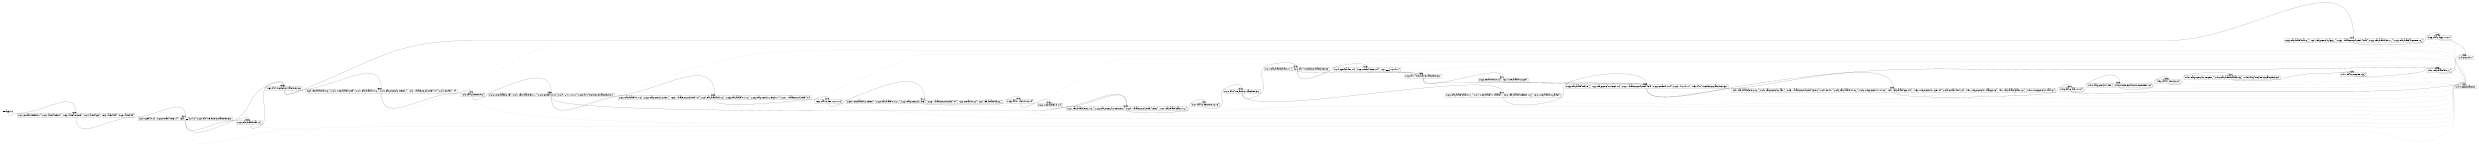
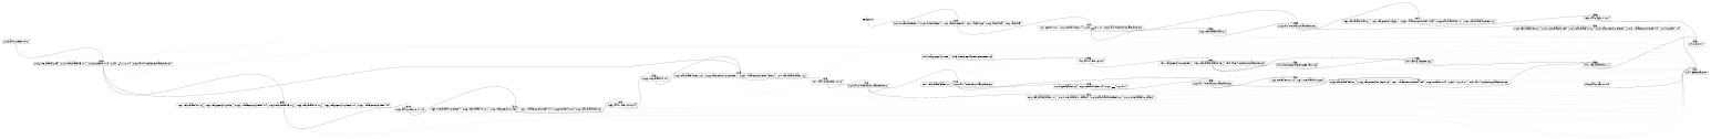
  digraph {
    rankdir=LR
    node [shape=record]
    edge [headport=n tailport=s]
    n1 [label=BB_apply473 shape=none]
    n2 [label="{21821: constant[undefined,v1]|21822: vardecl['selector']|21823: vardecl['response']|21824: vardecl['type']|21825: vardecl['self']|21826: vardecl['off']}"]
    n3 [label="{21827: typeof['url',v3]|21828: constant[\"string\",v4]|21829: !==[v3,v4,v2]|21830: if[v2](true-block:7502,false-block:7503)}"]
    n4 [label="{21832: if[v2](true-block:7504,false-block:7506)}"]
    n5 [label="{21831: read-variable['_load',v2,-]}"]
    n6 [label="{21914: exceptional-return}"]
    n7 [label="{21833: read-variable['_load',v6,-]|21834: read-property[v6,'apply',-]|21835: \<variable-non-null-undef\>['_load']|21836: read-variable['this',v7,-]|21837: read-variable['arguments',v8,-]}"]
    n8 [label="{21839: read-variable['this',v5,-]|21840: write-variable[v5,'self']*|21841: read-variable['url',v8,-]|21842: read-property[v8,'indexOf',-]|21843: \<variable-non-null-undef\>['url']|21844: constant[\" \",v9]}"]
    n9 [label="{21838: call[v6,'apply',v7,v8,v1]}"]
    n10 [label="{21845: call[v8,'indexOf',v9,v6]}"]
    n11 [label="{21913: return[v1]}"]
    n12 [label="{21846: write-variable[v6,'off']*|21847: read-variable['off',v11,-]|21848: constant[0.0,v12]|21849: \>=[v11,v12,v10]|21850: if[v10](true-block:7509,false-block:7514)}"]
    n13 [label="{21851: read-variable['url',v15,-]|21852: read-property[v15,'slice',-]|21853: \<variable-non-null-undef\>['url']|21854: read-variable['off',v16,-]|21855: read-variable['url',v18,-]|21856: read-property[v18,'length',v17]|21857: \<variable-non-null-undef\>['url']}"]
    n14 [label="{21867: read-variable['jQuery',v15,-]|21868: read-property[v15,'isFunction',-]|21869: \<variable-non-null-undef\>['jQuery']|21870: read-variable['params',v16,-]}"]
    n15 [label="{21858: call[v15,'slice',v16,v17,v13]}"]
    n16 [label="{21871: call[v15,'isFunction',v16,v13]}"]
    n17 [label="{21859: write-variable[v13,'selector']*|21860: read-variable['url',v21,-]|21861: read-property[v21,'slice',-]|21862: \<variable-non-null-undef\>['url']|21863: constant[0.0,v22]|21864: read-variable['off',v23,-]}"]
    n18 [label="{21872: if[v13](true-block:7517,false-block:7518)}"]
    n19 [label="{21865: call[v21,'slice',v22,v23,v19]}"]
    n20 [label="{21866: write-variable[v19,'url']*}"]
    n21 [label="{21873: read-variable['params',v17,-]|21874: write-variable[v17,'callback']*|21875: read-variable['undefined',v18,-]|21876: write-variable[v18,'params']*}"]
    n22 [label="{21877: read-variable['params',v17,-]|21878: if[v17](true-block:7519,false-block:7520)}"]
    n23 [label="{21885: read-variable['self',v20,-]|21886: read-property[v20,'length',v18]|21887: \<variable-non-null-undef\>['self']|21888: constant[0.0,v19]|21889: \>[v18,v19,v17]|21890: if[v17](true-block:7523,false-block:7530)}"]
    n24 [label="{21882: if[v17](true-block:7521,false-block:7522)}"]
    n25 [label="{21879: typeof['params',v18]|21880: constant[\"object\",v19]|21881: ===[v18,v19,v17]}"]
-   n26 [label="{21891: read-variable['jQuery',v26,-]|21892: read-property[v26,'ajax',-]|21893: \<variable-non-null-undef\>['jQuery']|21894: new[v27]|21895: read-variable['url',v28,-]|21896: write-property[v27,'url',v28]|21897: read-variable['type',v29,-]|21898: write-property[v27,'type',v29]|21899: constant[\"html\",v30]|21900: write-property[v27,'dataType',v30]|21901: read-variable['params',v31,-]|21902: write-property[v27,'data',v31]}"]
    n27 [label="{21912: read-variable['this',v1,-]}"]
    n28 [label="{21883: constant[\"POST\",v18]|21884: write-variable[v18,'type']*}"]
    n29 [label="{21903: call[v26,'ajax',v27,v24]}"]
    n30 [label="{21904: read-property[v24,'done',-]|21905: function-expr[function(responseText),v32]}"]
    n31 [label="{21906: call[v24,'done',v32,v22]}"]
    n32 [label="{21907: read-property[v22,'complete',-]|21908: read-variable['callback',v33,-]|21909: if[v33](true-block:7528,false-block:7529)}"]
    n33 [label="{21911: call[v22,'complete',v33,-]*}"]
+   n34 [label="{21910: function-expr[function(jqXHR,status),v33]}"]
    n1 -> n2 [headlabel="    7500"]
    n2 -> n3 [headlabel="      7501"]
    n3 -> n4 [headlabel="      7503"]
    n3 -> n5 [headlabel="      7502"]
    n3 -> n6 [color=gray headlabel="      7532"]
    n4 -> n7 [headlabel="      7504"]
    n4 -> n8 [headlabel="      7506"]
    n5 -> n4
    n5 -> n6 [color=gray]
    n7 -> n6 [color=gray]
    n7 -> n9 [headlabel="      7505"]
    n8 -> n6 [color=gray]
-   n8 -> n10 [headlabel="      7507"]
    n9 -> n6 [color=gray]
    n9 -> n11 [headlabel="      7531"]
    n10 -> n6 [color=gray]
    n10 -> n12 [headlabel="      7508"]
    n12 -> n6 [color=gray]
    n12 -> n13 [headlabel="      7509"]
    n12 -> n14 [headlabel="      7514"]
    n13 -> n6 [color=gray]
    n13 -> n15 [headlabel="      7510"]
    n14 -> n6 [color=gray]
    n14 -> n16 [headlabel="      7515"]
    n15 -> n6 [color=gray]
    n15 -> n17 [headlabel="      7511"]
    n16 -> n6 [color=gray]
    n16 -> n18 [headlabel="      7516"]
    n17 -> n6 [color=gray]
    n17 -> n19 [headlabel="      7512"]
    n18 -> n21 [headlabel="      7517"]
    n18 -> n22 [headlabel="      7518"]
    n19 -> n6 [color=gray]
    n19 -> n20 [headlabel="      7513"]
    n20 -> n14
    n21 -> n6 [color=gray]
-   n21 -> n23 [headlabel="      7522"]
    n22 -> n6 [color=gray]
    n22 -> n24 [headlabel="      7520"]
    n22 -> n25 [headlabel="      7519"]
    n23 -> n6 [color=gray]
-   n23 -> n26 [headlabel="      7523"]
    n23 -> n27 [headlabel="      7530"]
    n24 -> n23
    n24 -> n28 [headlabel="      7521"]
    n25 -> n6 [color=gray]
    n25 -> n24
-   n26 -> n6 [color=gray]
-   n26 -> n29 [headlabel="      7524"]
    n27 -> n6 [color=gray]
    n27 -> n11
    n28 -> n23
    n29 -> n6 [color=black]
-   n29 -> n30 [headlabel="      7525"]
    n30 -> n6 [color=gray]
    n30 -> n31 [headlabel="      7526"]
    n31 -> n6 [color=gray]
    n31 -> n32 [headlabel="      7527"]
    n32 -> n6 [color=gray]
    n32 -> n33 [headlabel="      7529"]
+   n32 -> n34 [headlabel="      7528"]
    n33 -> n6 [color=gray]
    n33 -> n27
+   n34 -> n33
  }
